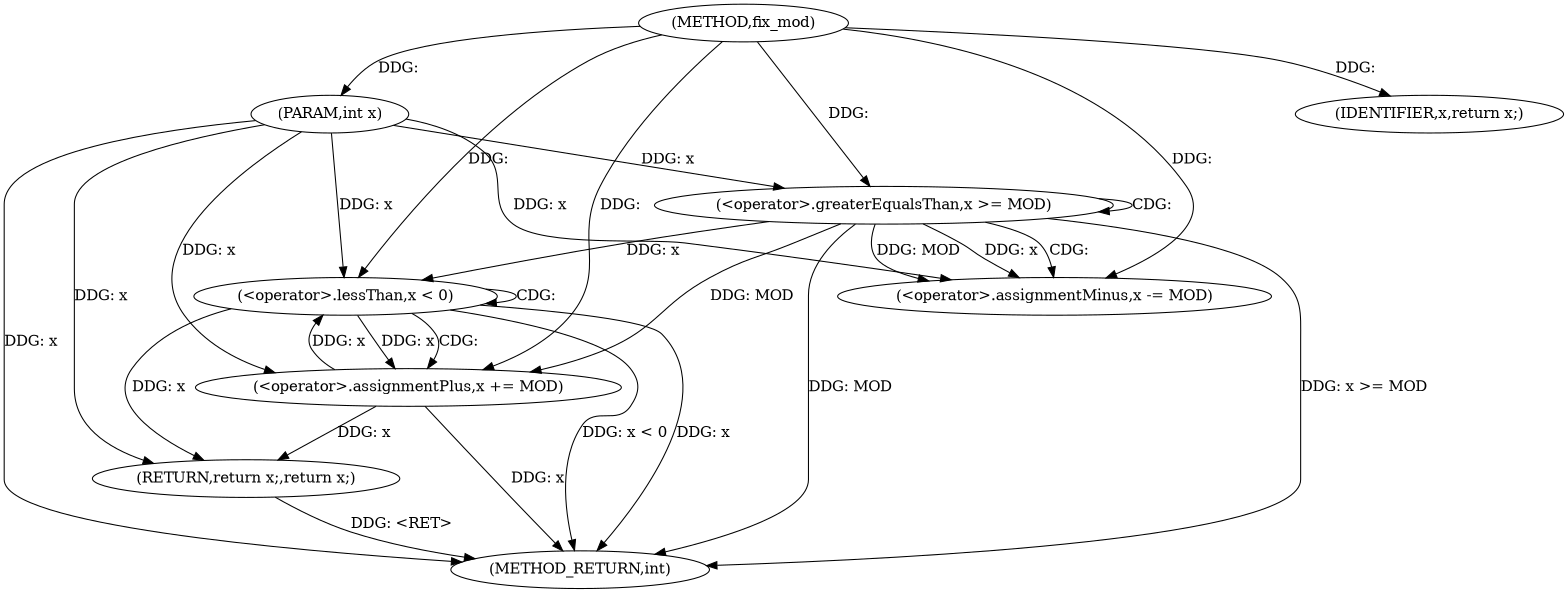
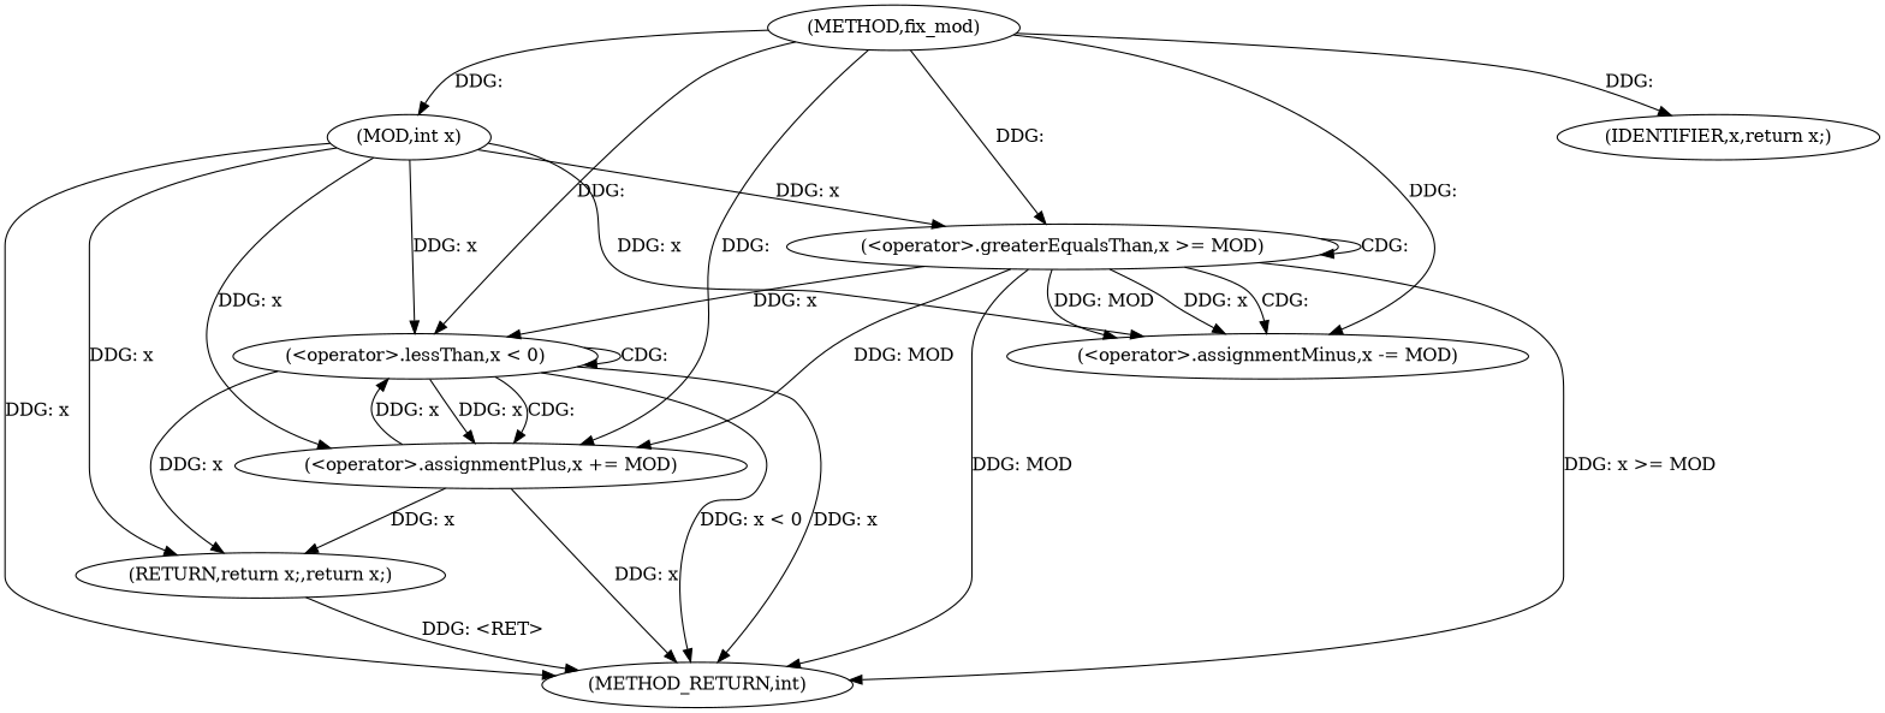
  digraph {
    n1 [label="(METHOD,fix_mod)"]
-   n2 [label="(PARAM,int x)"]
+   n2 [label="(MOD,int x)"]
    n3 [label="(<operator>.greaterEqualsThan,x >= MOD)"]
    n4 [label="(<operator>.assignmentMinus,x -= MOD)"]
    n5 [label="(<operator>.lessThan,x < 0)"]
    n6 [label="(<operator>.assignmentPlus,x += MOD)"]
    n7 [label="(IDENTIFIER,x,return x;)"]
    n8 [label="(METHOD_RETURN,int)"]
    n9 [label="(RETURN,return x;,return x;)"]
    n1 -> n2 [label="DDG: "]
    n1 -> n3 [label="DDG: "]
    n1 -> n4 [label="DDG: "]
    n1 -> n5 [label="DDG: "]
    n1 -> n6 [label="DDG: "]
    n1 -> n7 [label="DDG: "]
    n2 -> n3 [label="DDG: x"]
    n2 -> n4 [label="DDG: x"]
    n2 -> n5 [label="DDG: x"]
    n2 -> n6 [label="DDG: x"]
    n2 -> n8 [label="DDG: x"]
    n2 -> n9 [label="DDG: x"]
    n3 -> n3 [label="CDG: "]
    n3 -> n4 [label="DDG: MOD"]
    n3 -> n4 [label="DDG: x"]
    n3 -> n4 [label="CDG: "]
    n3 -> n5 [label="DDG: x"]
    n3 -> n6 [label="DDG: MOD"]
    n3 -> n8 [label="DDG: MOD"]
    n3 -> n8 [label="DDG: x >= MOD"]
    n5 -> n5 [label="CDG: "]
    n5 -> n6 [label="DDG: x"]
    n5 -> n6 [label="CDG: "]
    n5 -> n8 [label="DDG: x"]
    n5 -> n8 [label="DDG: x < 0"]
    n5 -> n9 [label="DDG: x"]
    n6 -> n5 [label="DDG: x"]
    n6 -> n8 [label="DDG: x"]
    n6 -> n9 [label="DDG: x"]
    n9 -> n8 [label="DDG: <RET>"]
  }
